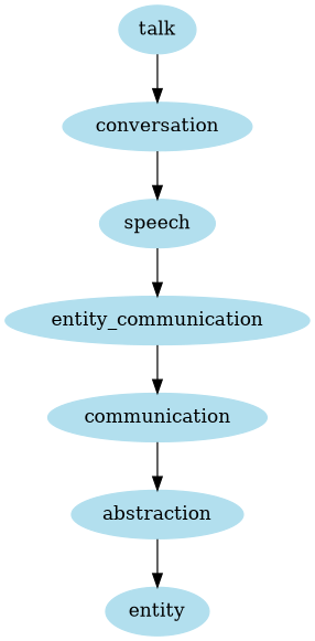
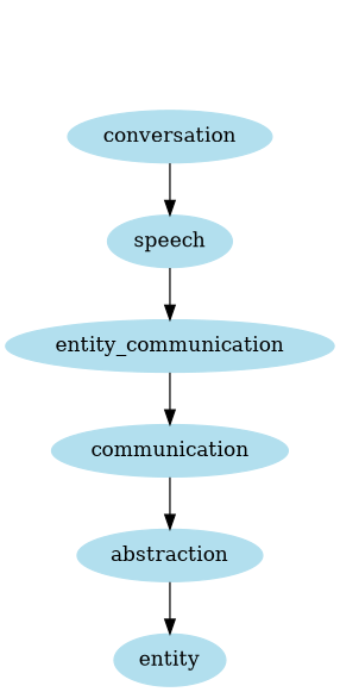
  digraph {
    node [color=lightblue2 style=filled]
-   talk
    conversation
    speech
    n4 [label=entity_communication]
    communication
    abstraction
    entity
-   talk -> conversation
    conversation -> speech
    speech -> n4
    n4 -> communication
    communication -> abstraction
    abstraction -> entity
  }
